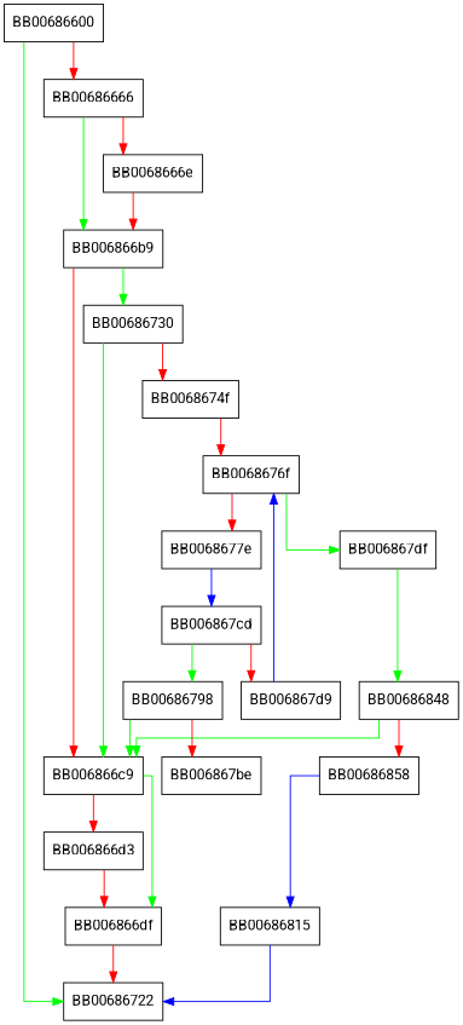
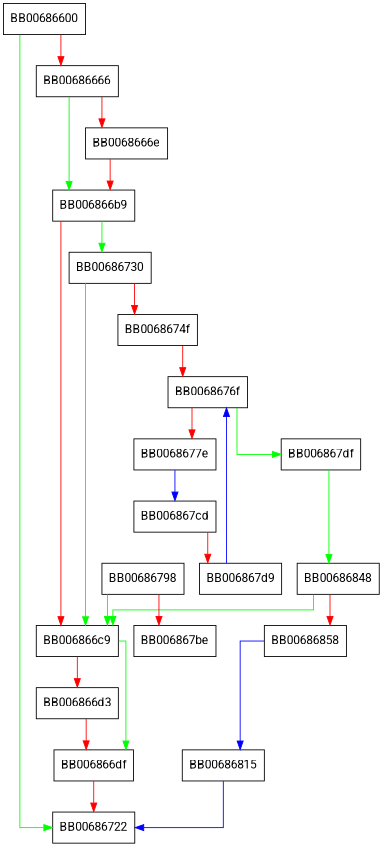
  digraph {
    fontname=Roboto
    splines=ortho
    node [fontname=Roboto shape=box]
    edge [color=red fontname=Roboto]
    BB00686600
    BB00686722
    BB00686666
    BB006866b9
    BB0068666e
    BB00686730
    BB006866c9
    BB0068674f
    BB006866df
    BB006866d3
    BB0068676f
    BB006867df
    BB0068677e
    BB00686848
    BB006867cd
    BB00686858
    BB00686798
    BB006867d9
    BB006867be
    BB00686815
    BB00686600 -> BB00686722 [color=green]
    BB00686600 -> BB00686666
    BB00686666 -> BB006866b9 [color=green]
    BB00686666 -> BB0068666e
    BB006866b9 -> BB00686730 [color=green]
    BB006866b9 -> BB006866c9
    BB0068666e -> BB006866b9
    BB00686730 -> BB006866c9 [color=green]
    BB00686730 -> BB0068674f
    BB006866c9 -> BB006866df [color=green]
    BB006866c9 -> BB006866d3
    BB0068674f -> BB0068676f
    BB006866df -> BB00686722
    BB006866d3 -> BB006866df
    BB0068676f -> BB006867df [color=green]
    BB0068676f -> BB0068677e
    BB006867df -> BB00686848 [color=green]
    BB0068677e -> BB006867cd [color=blue]
    BB00686848 -> BB006866c9 [color=green]
    BB00686848 -> BB00686858
-   BB006867cd -> BB00686798 [color=green]
    BB006867cd -> BB006867d9
    BB00686858 -> BB00686815 [color=blue]
    BB00686798 -> BB006866c9 [color=green]
    BB00686798 -> BB006867be
    BB006867d9 -> BB0068676f [color=blue]
    BB00686815 -> BB00686722 [color=blue]
  }
